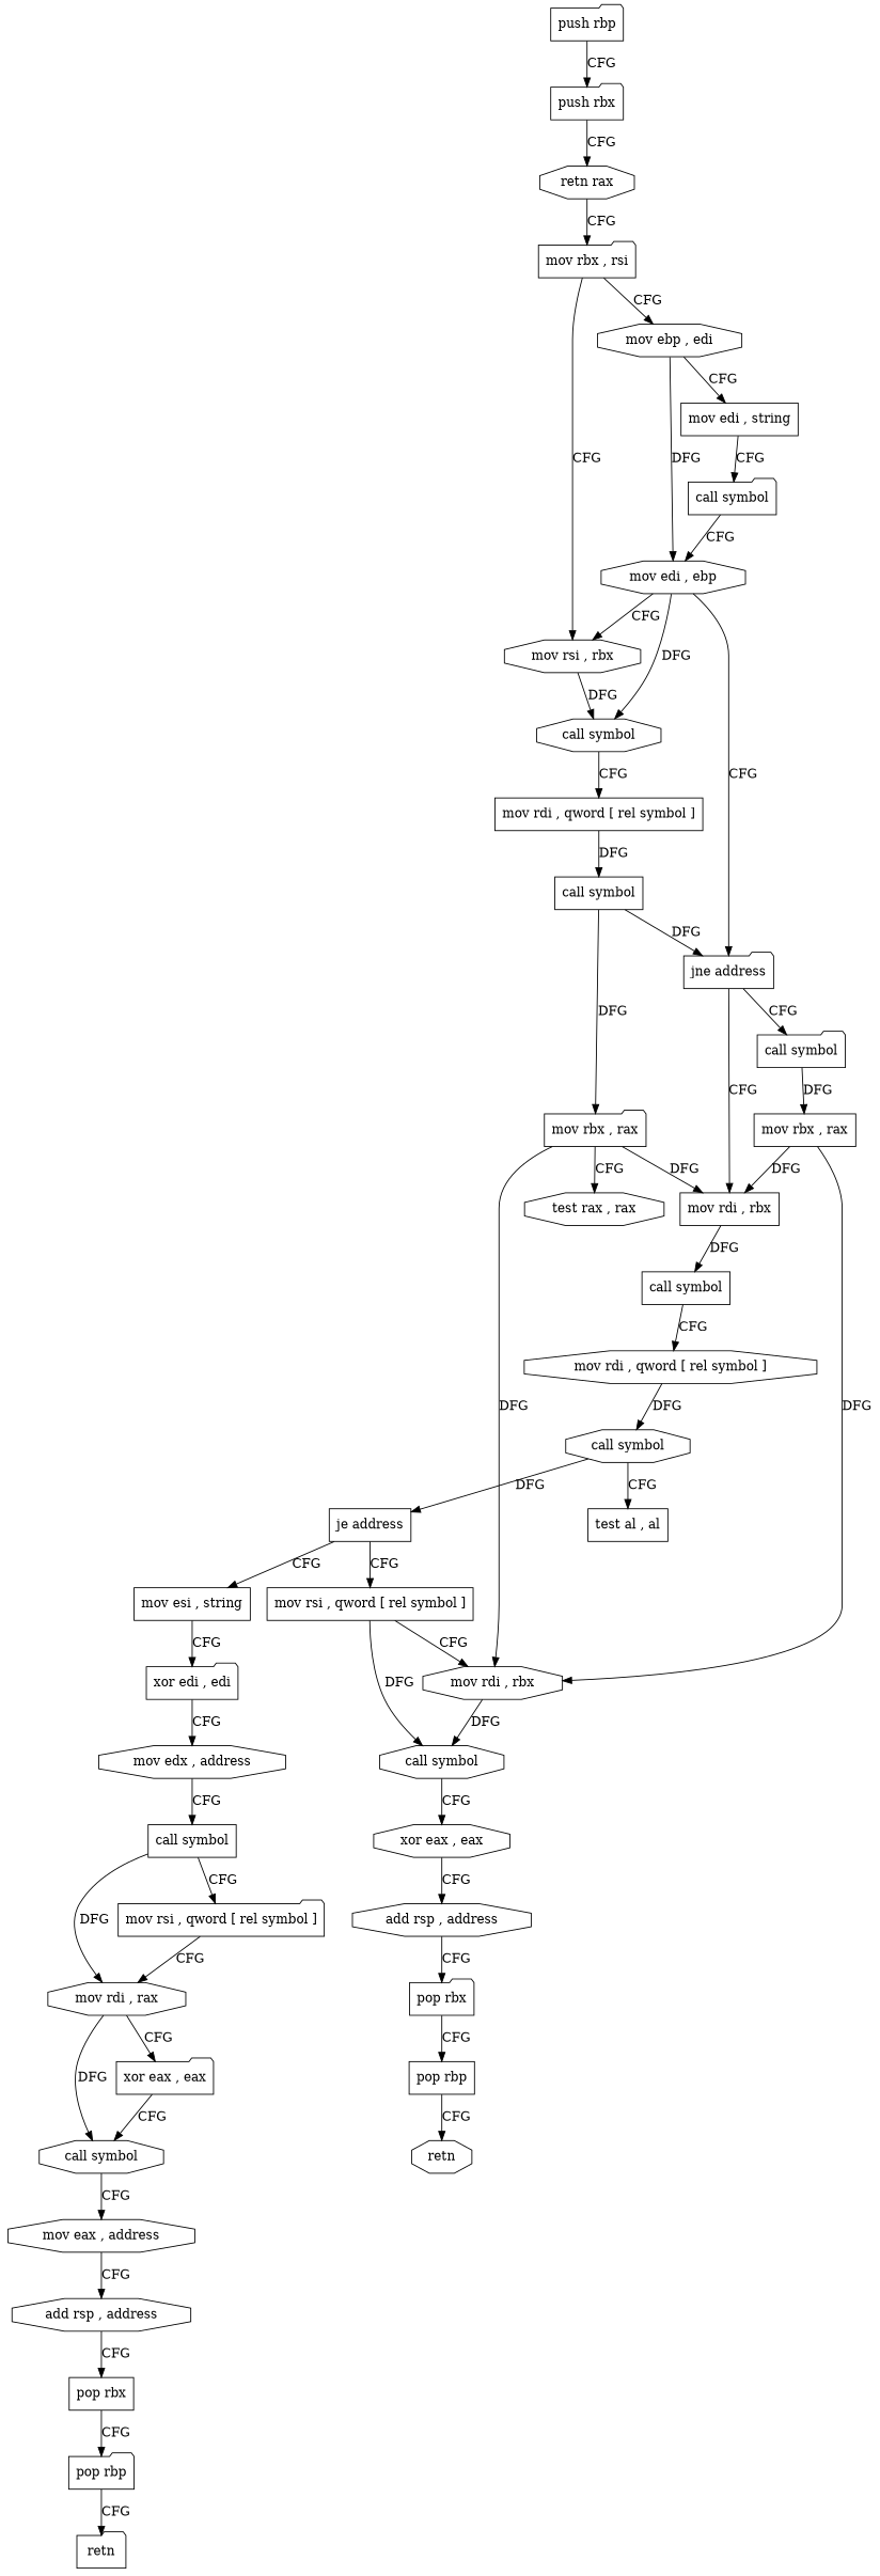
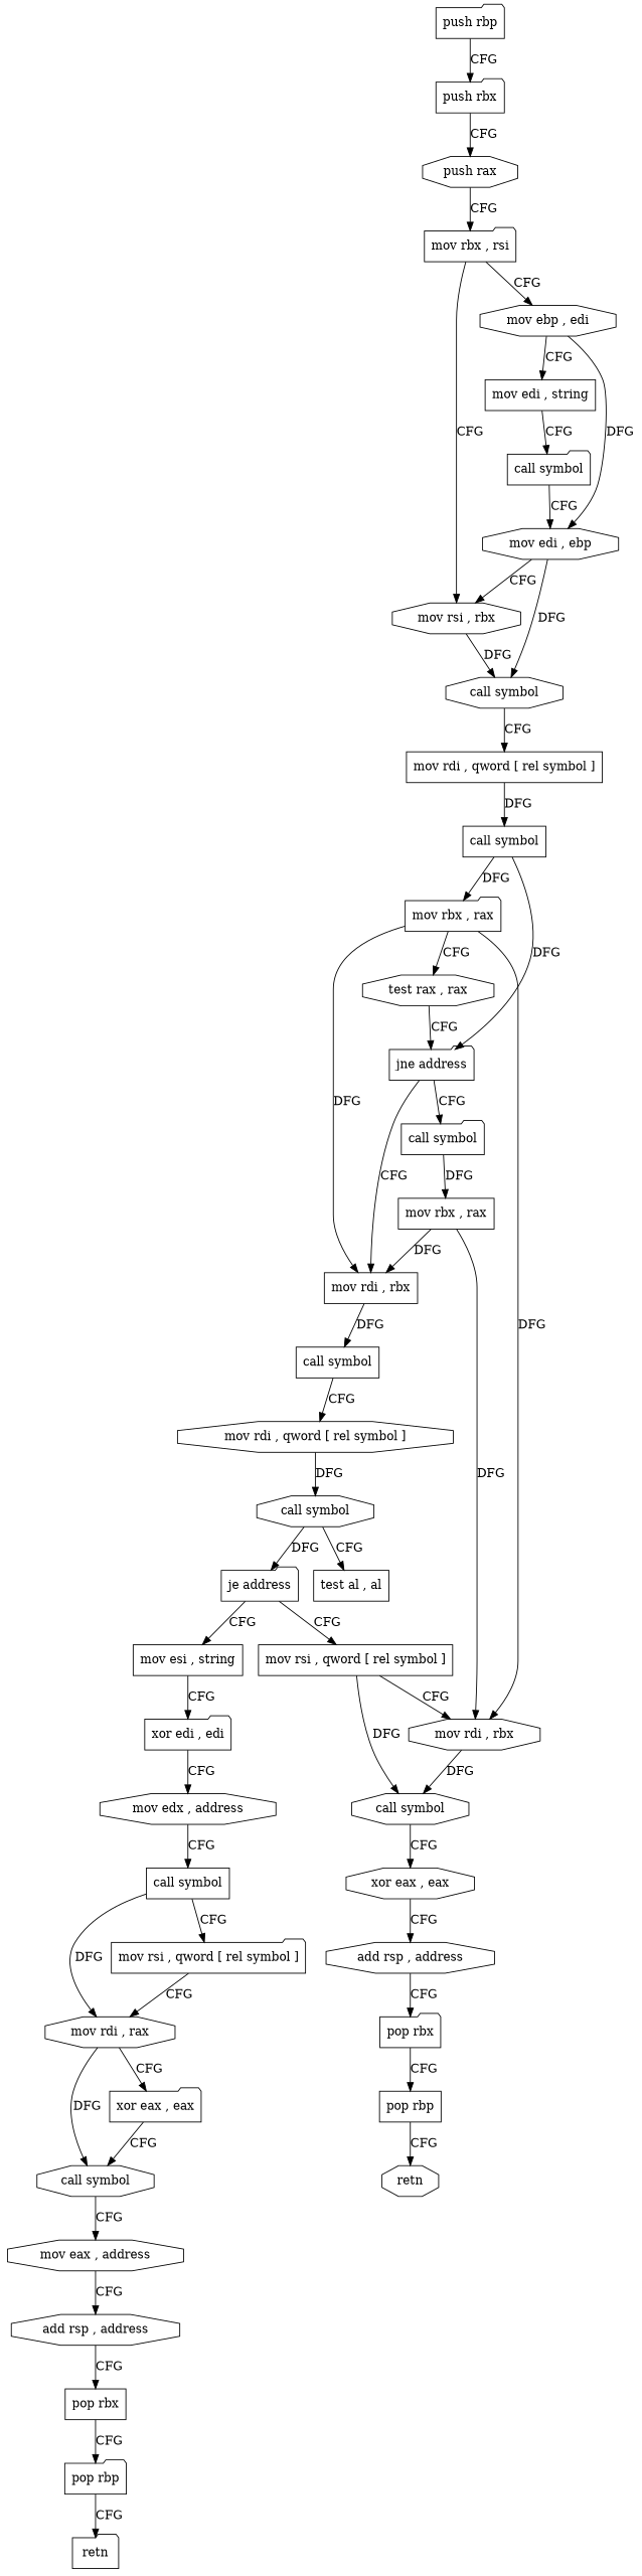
  digraph {
    node [shape=octagon]
    n1 [label="push rbp" shape=folder]
    n2 [label="push rbx" shape=folder]
-   n3 [label="retn rax"]
+   n3 [label="push rax"]
    n4 [label="mov rbx , rsi" shape=folder]
    n5 [label="mov ebp , edi"]
    n6 [label="mov rsi , rbx"]
    n7 [label="mov edi , string" shape=box]
    n8 [label="mov edi , ebp"]
    n9 [label="call symbol"]
    n10 [label="call symbol" shape=folder]
    n11 [label="mov rdi , qword [ rel symbol ]" shape=box]
    n12 [label="call symbol" shape=box]
    n13 [label="mov rbx , rax" shape=folder]
    n14 [label="jne address" shape=folder]
    n15 [label="test rax , rax"]
    n16 [label="mov rdi , rbx" shape=box]
    n17 [label="mov rdi , rbx"]
    n18 [label="call symbol" shape=folder]
    n19 [label="call symbol" shape=box]
    n20 [label="call symbol"]
    n21 [label="mov rbx , rax" shape=box]
    n22 [label="mov rdi , qword [ rel symbol ]"]
    n23 [label="call symbol"]
    n24 [label="test al , al" shape=box]
-   n25 [label="je address" shape=box]
+   n25 [label="je address" shape=folder]
    n26 [label="mov esi , string" shape=box]
    n27 [label="mov rsi , qword [ rel symbol ]" shape=box]
    n28 [label="xor edi , edi" shape=folder]
    n29 [label="mov edx , address"]
    n30 [label="xor eax , eax"]
    n31 [label="call symbol" shape=box]
    n32 [label="mov rsi , qword [ rel symbol ]" shape=folder]
    n33 [label="mov rdi , rax"]
    n34 [label="xor eax , eax" shape=folder]
    n35 [label="call symbol"]
    n36 [label="mov eax , address"]
    n37 [label="add rsp , address"]
    n38 [label="pop rbx" shape=box]
    n39 [label="pop rbp" shape=folder]
    n40 [label=retn shape=folder]
    n41 [label="add rsp , address"]
    n42 [label="pop rbx" shape=folder]
    n43 [label="pop rbp" shape=box]
    n44 [label=retn]
    n1 -> n2 [label=CFG]
    n2 -> n3 [label=CFG]
    n3 -> n4 [label=CFG]
    n4 -> n5 [label=CFG]
    n4 -> n6 [label=CFG]
    n5 -> n7 [label=CFG]
    n5 -> n8 [label=DFG]
    n6 -> n9 [label=DFG]
    n7 -> n10 [label=CFG]
    n8 -> n6 [label=CFG]
    n8 -> n9 [label=DFG]
    n9 -> n11 [label=CFG]
    n10 -> n8 [label=CFG]
    n11 -> n12 [label=DFG]
    n12 -> n13 [label=DFG]
    n12 -> n14 [label=DFG]
    n13 -> n15 [label=CFG]
    n13 -> n16 [label=DFG]
    n13 -> n17 [label=DFG]
    n14 -> n16 [label=CFG]
    n14 -> n18 [label=CFG]
-   n8 -> n14 [label=CFG]
+   n15 -> n14 [label=CFG]
    n16 -> n19 [label=DFG]
    n17 -> n20 [label=DFG]
    n18 -> n21 [label=DFG]
    n19 -> n22 [label=CFG]
    n20 -> n30 [label=CFG]
    n21 -> n16 [label=DFG]
    n21 -> n17 [label=DFG]
    n22 -> n23 [label=DFG]
    n23 -> n24 [label=CFG]
    n23 -> n25 [label=DFG]
    n25 -> n26 [label=CFG]
    n25 -> n27 [label=CFG]
    n26 -> n28 [label=CFG]
    n27 -> n17 [label=CFG]
    n27 -> n20 [label=DFG]
    n28 -> n29 [label=CFG]
    n29 -> n31 [label=CFG]
    n30 -> n41 [label=CFG]
    n31 -> n32 [label=CFG]
    n31 -> n33 [label=DFG]
    n32 -> n33 [label=CFG]
    n33 -> n34 [label=CFG]
    n33 -> n35 [label=DFG]
    n34 -> n35 [label=CFG]
    n35 -> n36 [label=CFG]
    n36 -> n37 [label=CFG]
    n37 -> n38 [label=CFG]
    n38 -> n39 [label=CFG]
    n39 -> n40 [label=CFG]
    n41 -> n42 [label=CFG]
    n42 -> n43 [label=CFG]
    n43 -> n44 [label=CFG]
  }
